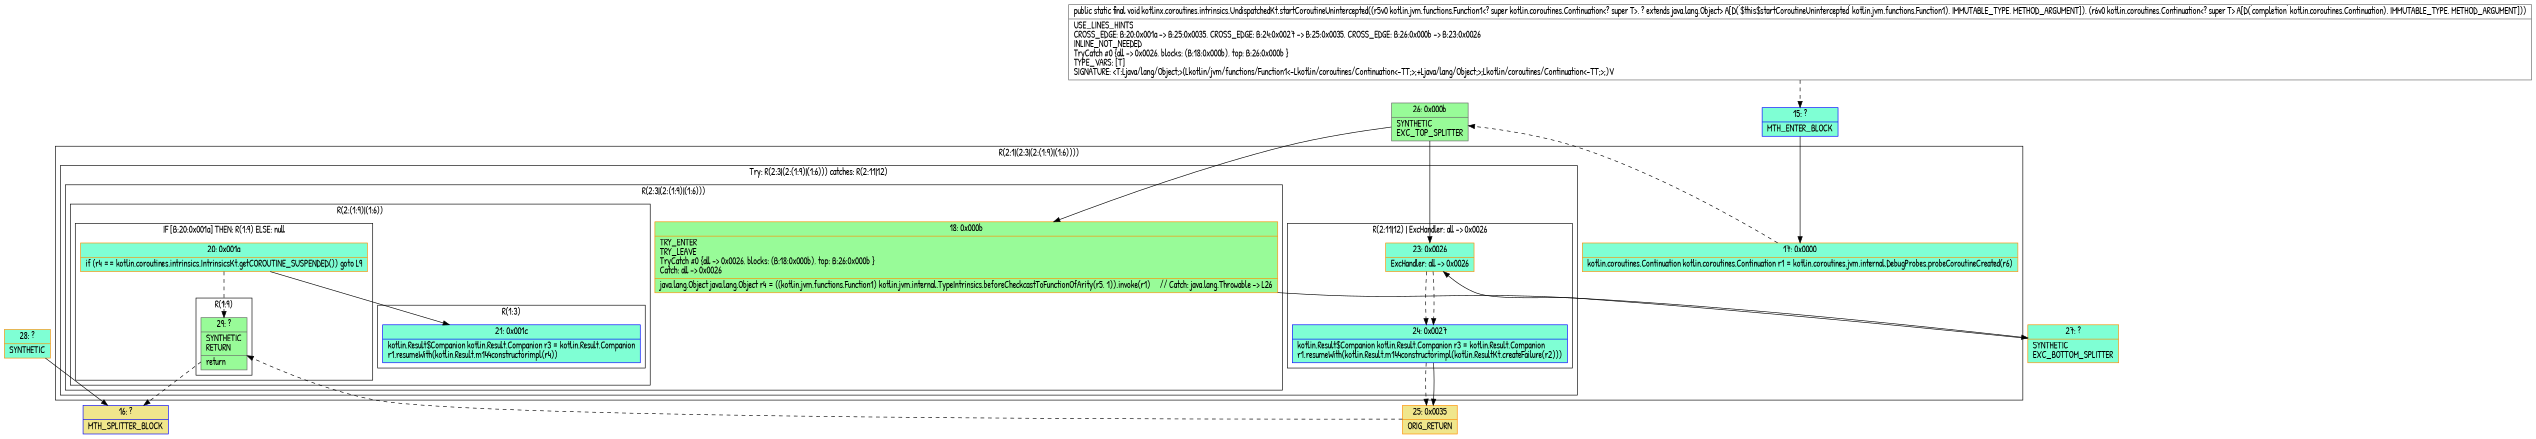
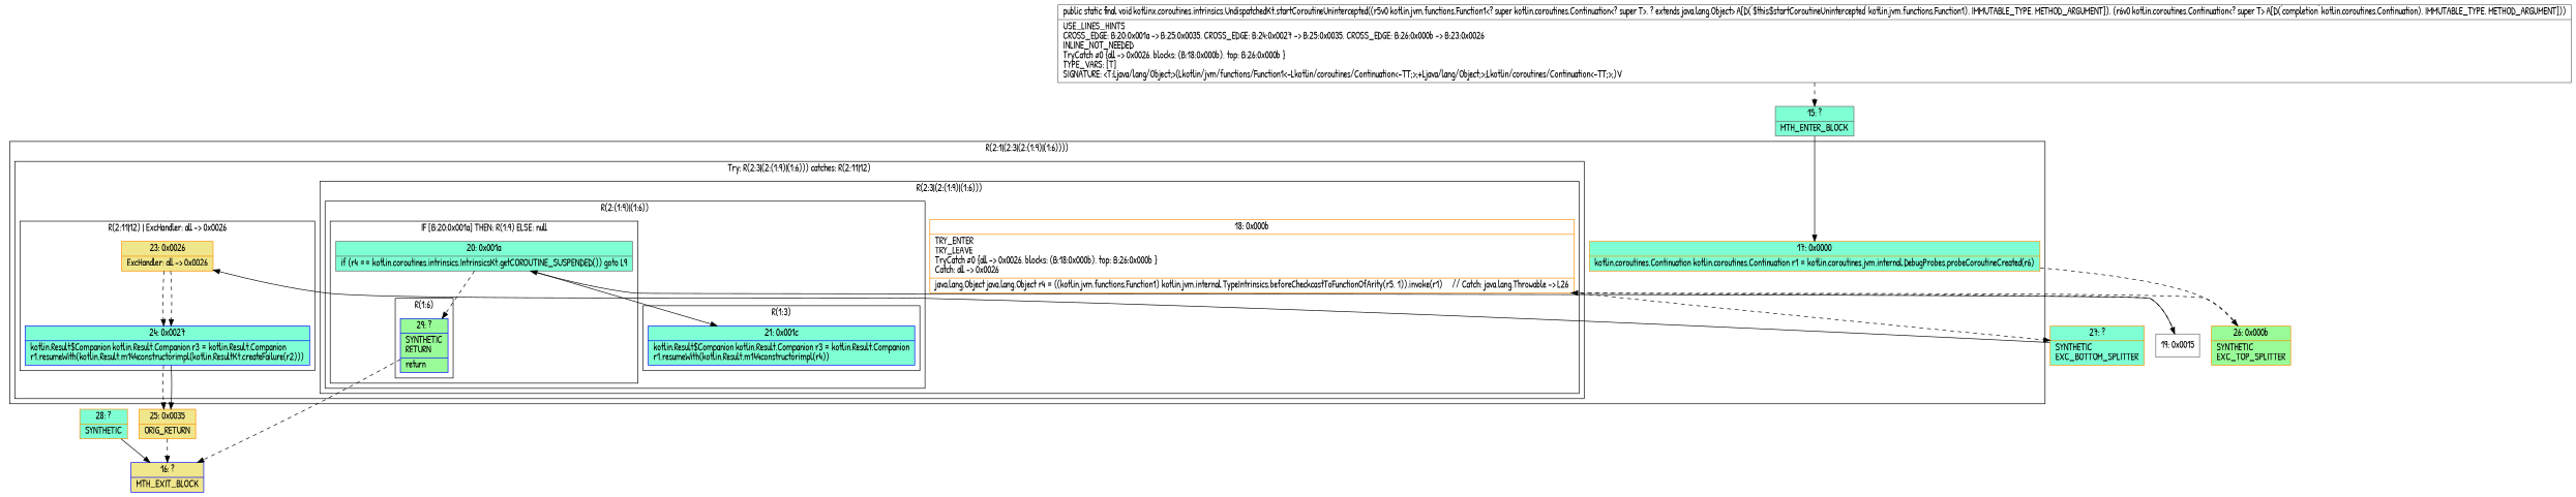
  digraph {
    fontname="Patrick Hand"
    node [color=darkorange fillcolor=aquamarine fontname="Patrick Hand" shape=record style=filled]
    edge [fontname="Patrick Hand" style=dashed]
-   n1 [color=gray40 fillcolor=palegreen label="{29\:\ ?|SYNTHETIC\lRETURN\l|return\l}"]
-   n2 [label="{20\:\ 0x001a|if (r4 == kotlin.coroutines.intrinsics.IntrinsicsKt.getCOROUTINE_SUSPENDED()) goto L9\l}"]
+   n1 [color=blue fillcolor=palegreen label="{29\:\ ?|SYNTHETIC\lRETURN\l|return\l}"]
+   n2 [color=gray40 label="{20\:\ 0x001a|if (r4 == kotlin.coroutines.intrinsics.IntrinsicsKt.getCOROUTINE_SUSPENDED()) goto L9\l}"]
    n3 [color=blue label="{21\:\ 0x001c|kotlin.Result$Companion kotlin.Result.Companion r3 = kotlin.Result.Companion\lr1.resumeWith(kotlin.Result.m144constructorimpl(r4))\l}"]
-   n4 [fillcolor=palegreen label="{18\:\ 0x000b|TRY_ENTER\lTRY_LEAVE\lTryCatch #0 \{all \-\> 0x0026, blocks: (B:18:0x000b), top: B:26:0x000b \}\lCatch: all \-\> 0x0026\l|java.lang.Object java.lang.Object r4 = ((kotlin.jvm.functions.Function1) kotlin.jvm.internal.TypeIntrinsics.beforeCheckcastToFunctionOfArity(r5, 1)).invoke(r1)     \/\/ Catch: java.lang.Throwable \-\> L26\l}"]
-   n5 [label="{23\:\ 0x0026|ExcHandler: all \-\> 0x0026\l}"]
+   n4 [fillcolor=white label="{18\:\ 0x000b|TRY_ENTER\lTRY_LEAVE\lTryCatch #0 \{all \-\> 0x0026, blocks: (B:18:0x000b), top: B:26:0x000b \}\lCatch: all \-\> 0x0026\l|java.lang.Object java.lang.Object r4 = ((kotlin.jvm.functions.Function1) kotlin.jvm.internal.TypeIntrinsics.beforeCheckcastToFunctionOfArity(r5, 1)).invoke(r1)     \/\/ Catch: java.lang.Throwable \-\> L26\l}"]
+   n5 [fillcolor=khaki label="{23\:\ 0x0026|ExcHandler: all \-\> 0x0026\l}"]
    n6 [color=blue label="{24\:\ 0x0027|kotlin.Result$Companion kotlin.Result.Companion r3 = kotlin.Result.Companion\lr1.resumeWith(kotlin.Result.m144constructorimpl(kotlin.ResultKt.createFailure(r2)))\l}"]
    n7 [label="{17\:\ 0x0000|kotlin.coroutines.Continuation kotlin.coroutines.Continuation r1 = kotlin.coroutines.jvm.internal.DebugProbes.probeCoroutineCreated(r6)\l}"]
-   n8 [color=blue fillcolor=khaki label="{16\:\ ?|MTH_SPLITTER_BLOCK\l}"]
+   n8 [color=blue fillcolor=khaki label="{16\:\ ?|MTH_EXIT_BLOCK\l}"]
+   n9 [color=gray40 fillcolor=white label="{19\:\ 0x0015}"]
    n10 [label="{27\:\ ?|SYNTHETIC\lEXC_BOTTOM_SPLITTER\l}"]
    n11 [fillcolor=khaki label="{25\:\ 0x0035|ORIG_RETURN\l}"]
-   n12 [color=gray40 fillcolor=palegreen label="{26\:\ 0x000b|SYNTHETIC\lEXC_TOP_SPLITTER\l}"]
+   n12 [fillcolor=palegreen label="{26\:\ 0x000b|SYNTHETIC\lEXC_TOP_SPLITTER\l}"]
    n13 [label="{28\:\ ?|SYNTHETIC\l}"]
-   n14 [color=blue label="{15\:\ ?|MTH_ENTER_BLOCK\l}"]
+   n14 [color=gray40 label="{15\:\ ?|MTH_ENTER_BLOCK\l}"]
    n15 [color=gray40 fillcolor=white label="{public static final void kotlinx.coroutines.intrinsics.UndispatchedKt.startCoroutineUnintercepted((r5v0 kotlin.jvm.functions.Function1\<? super kotlin.coroutines.Continuation\<? super T\>, ? extends java.lang.Object\> A[D('$this$startCoroutineUnintercepted' kotlin.jvm.functions.Function1), IMMUTABLE_TYPE, METHOD_ARGUMENT]), (r6v0 kotlin.coroutines.Continuation\<? super T\> A[D('completion' kotlin.coroutines.Continuation), IMMUTABLE_TYPE, METHOD_ARGUMENT]))  | USE_LINES_HINTS\lCROSS_EDGE: B:20:0x001a \-\> B:25:0x0035, CROSS_EDGE: B:24:0x0027 \-\> B:25:0x0035, CROSS_EDGE: B:26:0x000b \-\> B:23:0x0026\lINLINE_NOT_NEEDED\lTryCatch #0 \{all \-\> 0x0026, blocks: (B:18:0x000b), top: B:26:0x000b \}\lTYPE_VARS: [T]\lSIGNATURE: \<T:Ljava\/lang\/Object;\>(Lkotlin\/jvm\/functions\/Function1\<\-Lkotlin\/coroutines\/Continuation\<\-TT;\>;+Ljava\/lang\/Object;\>;Lkotlin\/coroutines\/Continuation\<\-TT;\>;)V\l}"]
    subgraph cluster_1 {
      label="R(2:1|(2:3|(2:(1:9)|(1:6))))"
      n7
      subgraph cluster_2 {
        label="Try: R(2:3|(2:(1:9)|(1:6))) catches: R(2:11|12)"
        subgraph cluster_3 {
          label="R(2:3|(2:(1:9)|(1:6)))"
          n4
          subgraph cluster_4 {
            label="R(2:(1:9)|(1:6))"
            subgraph cluster_5 {
              label="IF [B:20:0x001a] THEN: R(1:9) ELSE: null"
              n2
              subgraph cluster_6 {
-               label="R(1:9)"
+               label="R(1:6)"
                n1
              }
            }
            subgraph cluster_7 {
              label="R(1:3)"
              n3
            }
          }
        }
        subgraph cluster_8 {
          label="R(2:11|12) | ExcHandler: all \-\> 0x0026\l"
          n5
          n6
        }
      }
    }
    subgraph cluster_9 {
      label="R(2:11|12) | ExcHandler: all \-\> 0x0026\l"
    }
    n1 -> n8
    n2 -> n1
    n2 -> n3 [style=solid]
-   n4 -> n10 [style=solid]
+   n4 -> n9
+   n4 -> n10
    n5 -> n6
    n5 -> n6
    n6 -> n11
    n6 -> n11 [style=solid]
    n7 -> n12
+   n9 -> n2 [style=solid]
    n10 -> n5 [style=solid]
-   n11 -> n1
-   n12 -> n4 [style=solid]
-   n12 -> n5 [style=solid]
+   n11 -> n8
+   n12 -> n4
    n13 -> n8 [style=solid]
    n14 -> n7 [style=solid]
    n15 -> n14
  }
